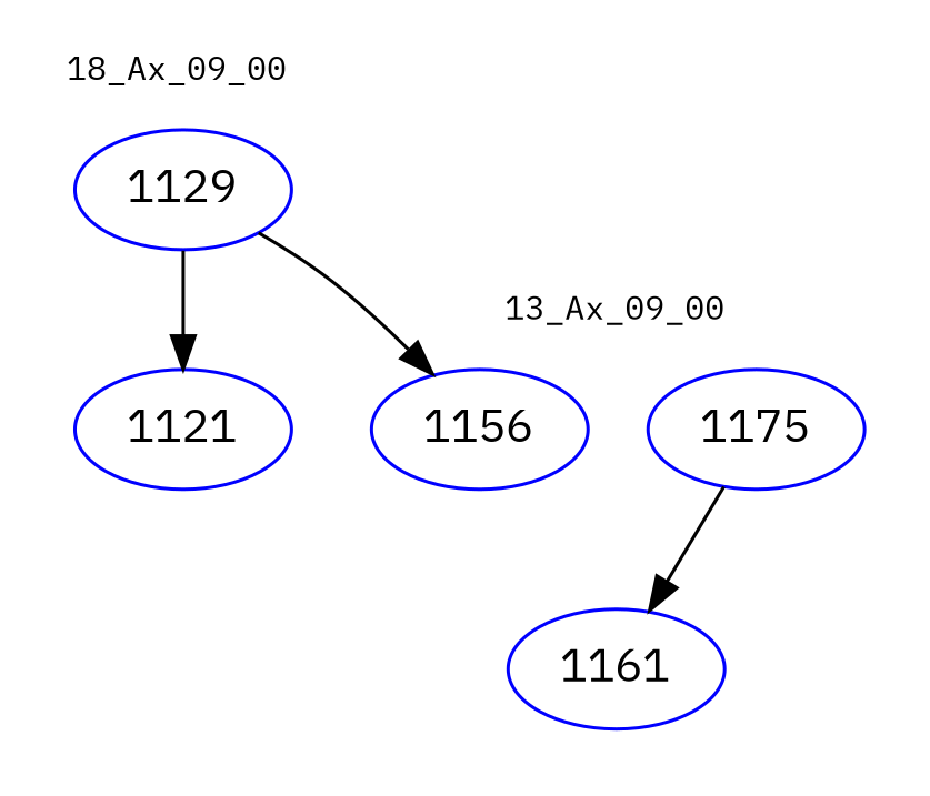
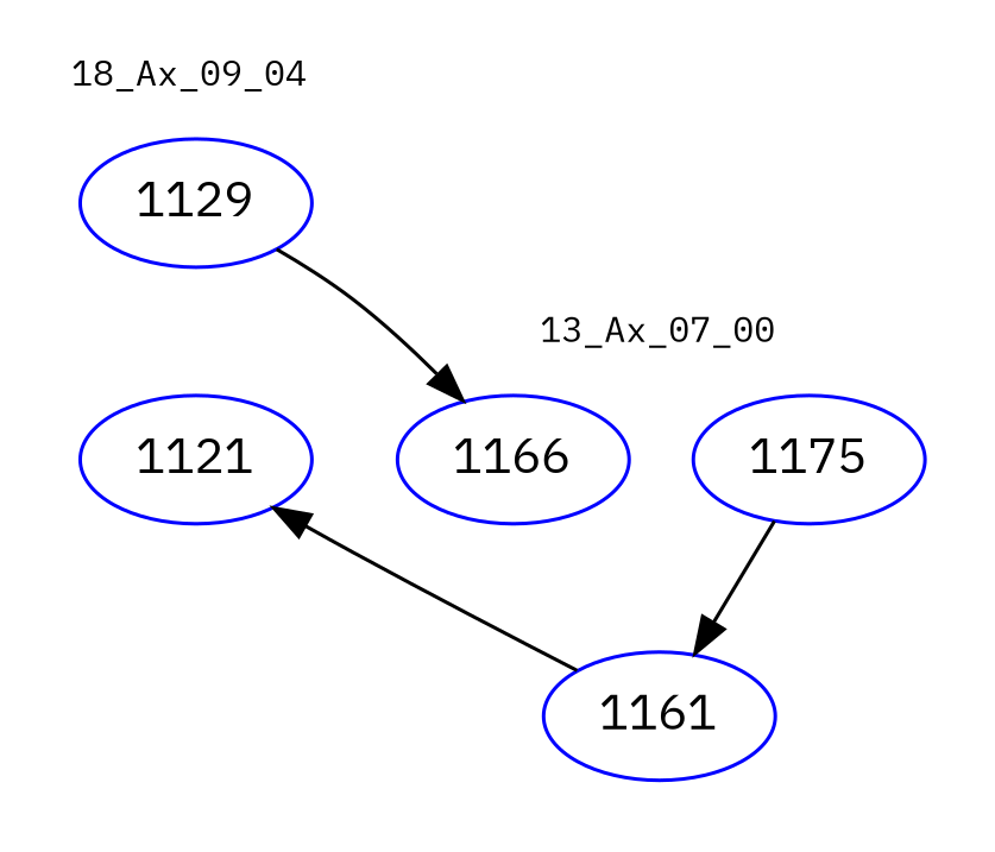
  digraph {
    fontname="IBM Plex Mono"
    node [color=blue fontname="IBM Plex Mono"]
    edge [color=black fontname="IBM Plex Mono"]
    n1 [label=1129]
    n2 [label=1121]
    n3 [label=1175]
    n4 [label=1161]
-   n5 [label=1156]
+   n5 [label=1166]
    subgraph cluster_1 {
      color=white
      fontsize=10
-     label="18_Ax_09_00"
+     label="18_Ax_09_04"
      n1
      n2
    }
    subgraph cluster_2 {
      color=white
      fontsize=10
-     label="13_Ax_09_00"
+     label="13_Ax_07_00"
      n3
      n4
      n5
    }
-   n1 -> n2
+   n4 -> n2
    n1 -> n5
    n3 -> n4
  }
